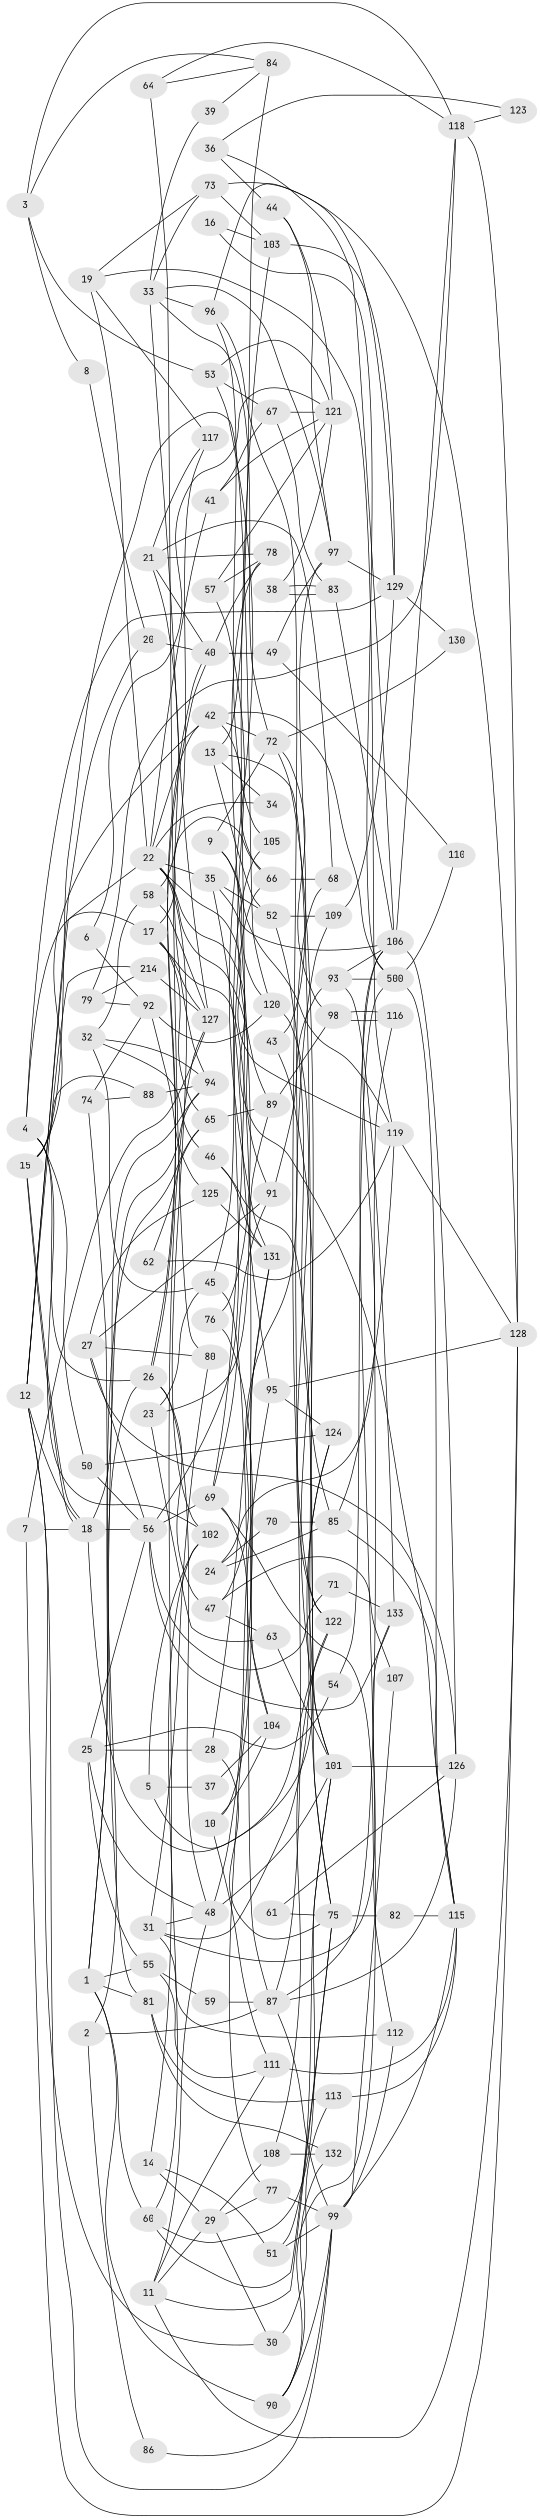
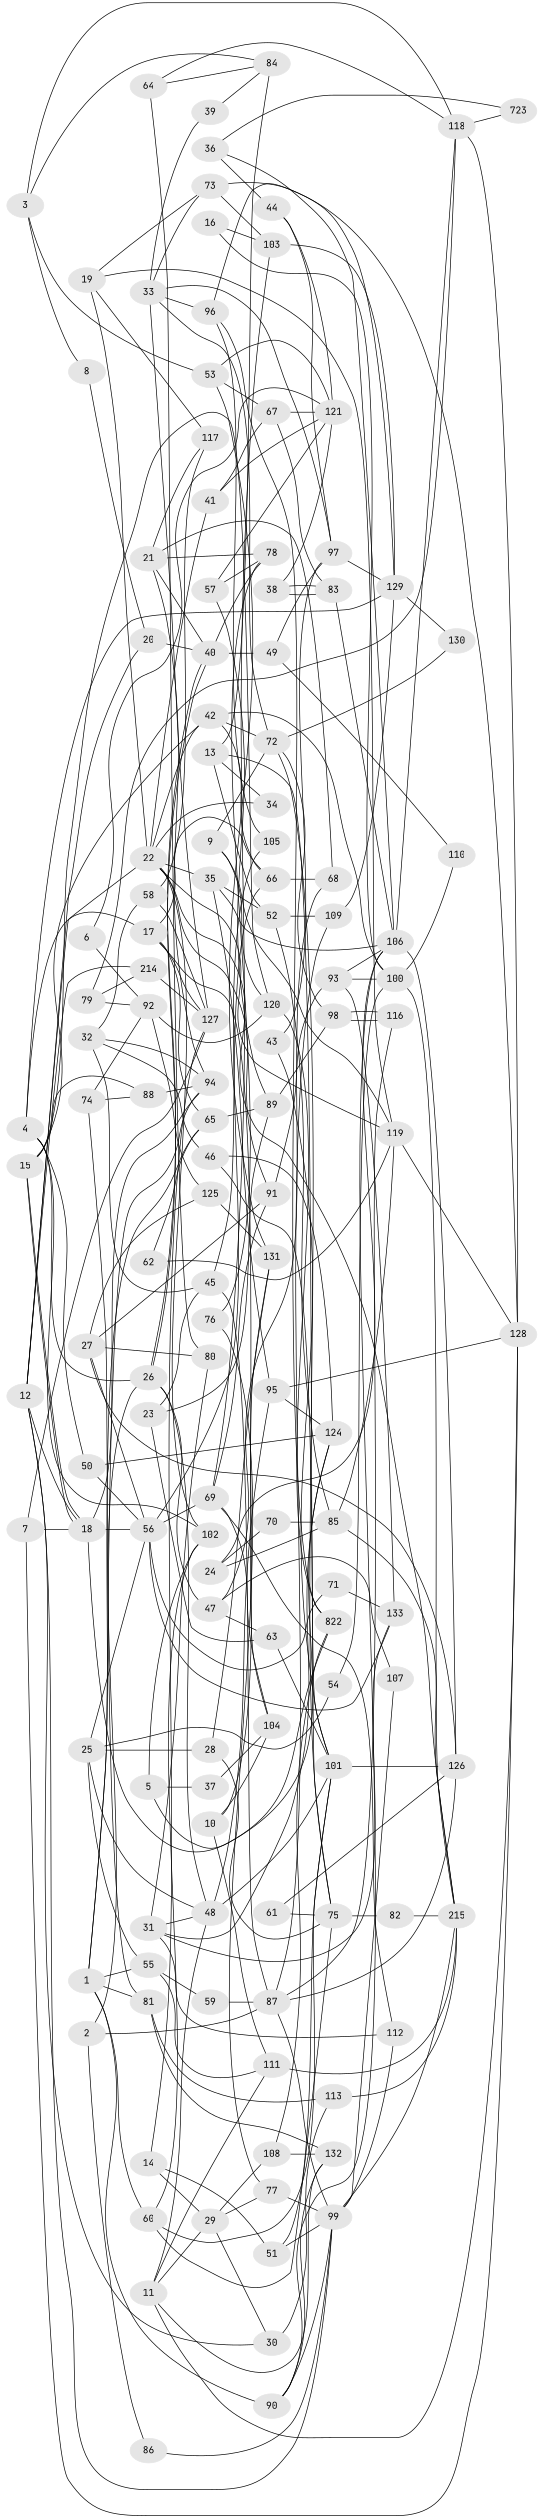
  graph {
    fontname="JetBrains Mono"
    rankdir=LR
    node [color=gray90 fontname="JetBrains Mono" style=filled]
    edge [fontname="JetBrains Mono"]
    1
    55
    60
    65
    81
    90
    94
    111
    59
    102
    101
    75
    89
    132
    113
    99
    106
    2
    26
    86
    87
    48
    40
    47
    126
    109
    116
    3
    8
    53
    84
    118
    20
    121
    131
    67
    128
-   123
+   123 [label=723]
    4
    17
    50
    129
    127
    104
    66
    56
    124
    130
    5
    37
-   122
+   122 [label=822]
    6
    92
    120
    125
    7
    18
    9
    72
    119
    98
    10
-   115
+   115 [label=215]
    11
    29
    30
    77
    108
    95
    12
    22
    n72 [label=214]
    34
    42
    35
    41
    91
    112
    107
    13
    52
    85
    14
    51
    15
    88
-   100 [label=500]
+   100
    16
    103
    110
    68
    133
    69
    71
    105
    19
    73
    117
    78
    49
    21
    93
    23
    45
    63
    24
    70
    25
    28
    54
    27
    80
    82
    31
    32
    46
    58
    33
    39
    96
    97
    36
    44
    38
    83
    43
    57
    61
    62
    64
    74
    76
    79
    1 -- 55
    1 -- 60
    1 -- 65
    1 -- 81
    1 -- 90
    1 -- 94
    55 -- 111
    55 -- 59
    60 -- 102
    60 -- 101
    60 -- 75
    65 -- 89
    81 -- 132
    81 -- 113
    90 -- 132
    90 -- 99
    90 -- 106
    111 -- 115
    59 -- 87
    101 -- 126
    75 -- 82
    89 -- 98
    113 -- 115
    99 -- 115
    99 -- 112
    99 -- 107
    106 -- 126
    106 -- 118
    2 -- 26
    2 -- 86
    2 -- 87
    26 -- 48
    26 -- 40
    26 -- 40
    26 -- 47
    86 -- 99
    87 -- 99
    87 -- 126
    87 -- 109
    87 -- 116
    48 -- 101
    48 -- 95
    40 -- 78
    40 -- 49
    47 -- 107
    47 -- 68
    47 -- 63
    109 -- 129
    3 -- 8
    3 -- 53
    3 -- 84
    3 -- 118
    8 -- 20
    53 -- 121
    53 -- 131
    53 -- 67
    118 -- 128
    118 -- 123
    20 -- 40
    67 -- 121
    67 -- 83
    4 -- 102
    4 -- 26
    4 -- 17
    4 -- 50
    4 -- 129
    17 -- 65
    17 -- 127
    17 -- 104
    17 -- 66
    50 -- 56
    50 -- 124
    129 -- 130
    66 -- 68
    56 -- 133
    56 -- 69
    56 -- 71
    56 -- 105
    5 -- 102
    5 -- 37
    5 -- 122
    37 -- 104
    6 -- 121
    6 -- 92
    92 -- 120
    92 -- 125
    120 -- 122
    125 -- 131
    7 -- 128
    7 -- 127
    7 -- 18
    18 -- 94
    18 -- 56
    18 -- 124
    9 -- 120
    9 -- 72
    9 -- 119
    72 -- 75
    72 -- 130
    72 -- 98
    119 -- 128
    98 -- 116
    98 -- 116
    10 -- 111
    10 -- 131
    10 -- 104
    11 -- 111
-   11 -- 75
+   11 -- 132
    11 -- 48
    11 -- 128
    11 -- 29
    29 -- 30
    29 -- 77
    29 -- 108
    30 -- 113
    77 -- 99
    108 -- 132
    108 -- 122
    95 -- 128
    95 -- 124
    12 -- 99
    12 -- 20
    12 -- 18
    12 -- 30
    12 -- 22
    12 -- n72
    22 -- 102
    22 -- 119
    22 -- 115
    22 -- 34
    22 -- 42
    22 -- 35
    22 -- 41
    22 -- 91
    n72 -- 127
    42 -- 66
    42 -- 72
    42 -- 100
    35 -- 106
    35 -- 95
    35 -- 52
    41 -- 121
    41 -- 67
    91 -- 93
    13 -- 101
    13 -- 84
    13 -- 34
    13 -- 52
    52 -- 109
    52 -- 85
    85 -- 119
    85 -- 115
    14 -- 127
    14 -- 29
    14 -- 51
    51 -- 101
    51 -- 99
    15 -- 120
    15 -- 18
    15 -- 18
    15 -- 42
    15 -- 88
    88 -- 94
    100 -- 115
    100 -- 110
    16 -- 100
    16 -- 103
    103 -- 129
    69 -- 104
    69 -- 91
    69 -- 112
    69 -- 103
    71 -- 133
    19 -- 119
    19 -- 22
    19 -- 73
    19 -- 117
    73 -- 129
    73 -- 103
    49 -- 110
    49 -- 97
    21 -- 94
    21 -- 40
    21 -- 68
    21 -- 117
    21 -- 78
    93 -- 106
    93 -- 100
    93 -- 133
    23 -- 89
    23 -- 45
    23 -- 63
    45 -- 87
    45 -- 66
    63 -- 101
    24 -- 106
    24 -- 85
    24 -- 70
    70 -- 85
    25 -- 55
    25 -- 48
    25 -- 56
    25 -- 28
    25 -- 54
    28 -- 75
    28 -- 131
    54 -- 100
    27 -- 126
    27 -- 56
    27 -- 125
    27 -- 91
    27 -- 80
    82 -- 115
    31 -- 48
    31 -- 124
    31 -- 112
    31 -- 133
    31 -- 80
    32 -- 94
    32 -- 45
    32 -- 46
    32 -- 58
    46 -- 75
-   46 -- 131
+   46 -- 124
    58 -- 127
    58 -- 117
    33 -- 127
    33 -- 72
    33 -- 73
    33 -- 39
    33 -- 96
    33 -- 97
    39 -- 84
    96 -- 128
    96 -- 122
    96 -- 105
    97 -- 129
    36 -- 106
    36 -- 123
    36 -- 44
    44 -- 121
    44 -- 97
    38 -- 121
    38 -- 83
    38 -- 83
    83 -- 106
    43 -- 101
    43 -- 97
    57 -- 89
    57 -- 121
    57 -- 78
    61 -- 75
    61 -- 126
    62 -- 65
    62 -- 119
    64 -- 84
    64 -- 118
    64 -- 80
    74 -- 81
    74 -- 92
    74 -- 88
    76 -- 77
    76 -- 78
    79 -- 118
    79 -- 92
    79 -- n72
  }
